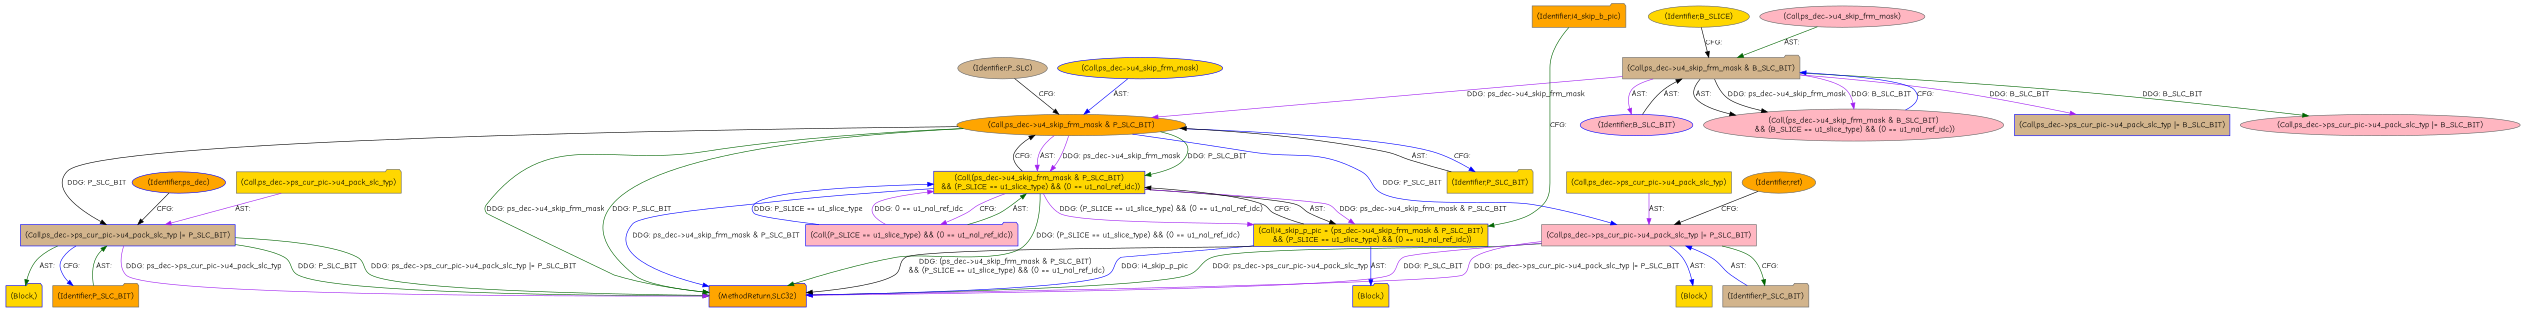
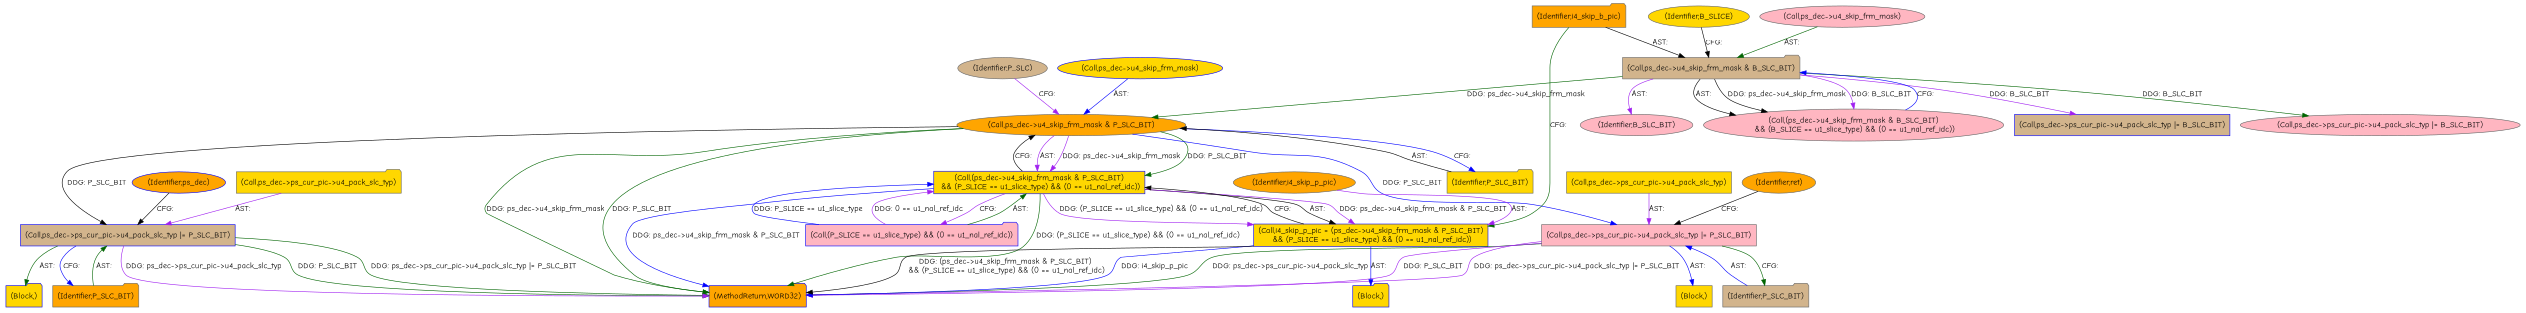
  digraph {
    fontname="Comic Neue"
    node [color=gray40 fillcolor=gold fontname="Comic Neue" shape=ellipse style=filled]
    edge [color=purple fontname="Comic Neue"]
    n1 [fillcolor=orange label="(Call,ps_dec->u4_skip_frm_mask & P_SLC_BIT)"]
    n2 [color=blue label="(Call,(ps_dec->u4_skip_frm_mask & P_SLC_BIT)\n && (P_SLICE == u1_slice_type) && (0 == u1_nal_ref_idc))" shape=box]
    n3 [color=blue fillcolor=tan label="(Call,ps_dec->ps_cur_pic->u4_pack_slc_typ |= P_SLC_BIT)" shape=box]
    n4 [fillcolor=lightpink label="(Call,ps_dec->ps_cur_pic->u4_pack_slc_typ |= P_SLC_BIT)" shape=box]
-   n5 [color=blue fillcolor=orange label="(MethodReturn,SLC32)" shape=folder]
+   n5 [color=blue fillcolor=orange label="(MethodReturn,WORD32)" shape=folder]
    n6 [label="(Identifier,P_SLC_BIT)" shape=folder]
    n7 [color=blue label="(Call,i4_skip_p_pic = (ps_dec->u4_skip_frm_mask & P_SLC_BIT)\n && (P_SLICE == u1_slice_type) && (0 == u1_nal_ref_idc))" shape=box]
    n8 [color=blue fillcolor=lightpink label="(Call,(P_SLICE == u1_slice_type) && (0 == u1_nal_ref_idc))" shape=folder]
    n9 [fillcolor=orange label="(Identifier,P_SLC_BIT)" shape=folder]
    n10 [color=blue label="(Block,)" shape=folder]
    n11 [label="(Block,)" shape=box]
    n12 [fillcolor=tan label="(Identifier,P_SLC_BIT)" shape=folder]
    n13 [fillcolor=tan label="(Call,ps_dec->u4_skip_frm_mask & B_SLC_BIT)" shape=folder]
    n14 [color=blue fillcolor=tan label="(Call,ps_dec->ps_cur_pic->u4_pack_slc_typ |= B_SLC_BIT)" shape=box]
    n15 [fillcolor=lightpink label="(Call,ps_dec->ps_cur_pic->u4_pack_slc_typ |= B_SLC_BIT)"]
-   n16 [color=blue fillcolor=lightpink label="(Identifier,B_SLC_BIT)"]
+   n16 [fillcolor=lightpink label="(Identifier,B_SLC_BIT)"]
    n17 [fillcolor=lightpink label="(Call,(ps_dec->u4_skip_frm_mask & B_SLC_BIT)\n && (B_SLICE == u1_slice_type) && (0 == u1_nal_ref_idc))"]
    n18 [color=blue label="(Block,)" shape=folder]
    n19 [fillcolor=lightpink label="(Call,ps_dec->u4_skip_frm_mask)"]
    n20 [label="(Call,ps_dec->ps_cur_pic->u4_pack_slc_typ)" shape=box]
    n21 [color=blue fillcolor=orange label="(Identifier,ps_dec)"]
    n22 [fillcolor=orange label="(Identifier,ret)"]
    n23 [color=blue label="(Call,ps_dec->u4_skip_frm_mask)"]
    n24 [label="(Call,ps_dec->ps_cur_pic->u4_pack_slc_typ)" shape=folder]
    n25 [fillcolor=tan label="(Identifier,P_SLC)"]
    n26 [fillcolor=orange label="(Identifier,i4_skip_b_pic)" shape=folder]
    n27 [label="(Identifier,B_SLICE)"]
+   n28 [fillcolor=orange label="(Identifier,i4_skip_p_pic)"]
    n1 -> n2 [label="AST: "]
    n1 -> n2 [label="DDG: ps_dec->u4_skip_frm_mask"]
    n1 -> n2 [color=darkgreen label="DDG: P_SLC_BIT"]
    n1 -> n3 [color=black label="DDG: P_SLC_BIT"]
    n1 -> n4 [color=blue label="DDG: P_SLC_BIT"]
    n1 -> n5 [color=darkgreen label="DDG: P_SLC_BIT"]
    n1 -> n5 [color=darkgreen label="DDG: ps_dec->u4_skip_frm_mask"]
    n1 -> n6 [color=blue label="CFG: "]
    n2 -> n1 [color=black label="CFG: "]
    n2 -> n5 [color=blue label="DDG: ps_dec->u4_skip_frm_mask & P_SLC_BIT"]
    n2 -> n5 [color=darkgreen label="DDG: (P_SLICE == u1_slice_type) && (0 == u1_nal_ref_idc)"]
    n2 -> n7 [color=black label="AST: "]
    n2 -> n7 [label="DDG: ps_dec->u4_skip_frm_mask & P_SLC_BIT"]
    n2 -> n7 [label="DDG: (P_SLICE == u1_slice_type) && (0 == u1_nal_ref_idc)"]
    n2 -> n8 [label="CFG: "]
    n3 -> n5 [color=darkgreen label="DDG: P_SLC_BIT"]
    n3 -> n5 [color=darkgreen label="DDG: ps_dec->ps_cur_pic->u4_pack_slc_typ |= P_SLC_BIT"]
    n3 -> n5 [label="DDG: ps_dec->ps_cur_pic->u4_pack_slc_typ"]
    n3 -> n9 [color=blue label="CFG: "]
    n3 -> n10 [color=darkgreen label="AST: "]
    n4 -> n5 [color=darkgreen label="DDG: ps_dec->ps_cur_pic->u4_pack_slc_typ"]
    n4 -> n5 [label="DDG: P_SLC_BIT"]
    n4 -> n5 [label="DDG: ps_dec->ps_cur_pic->u4_pack_slc_typ |= P_SLC_BIT"]
    n4 -> n11 [color=blue label="AST: "]
    n4 -> n12 [color=darkgreen label="CFG: "]
    n6 -> n1 [color=black label="AST: "]
    n7 -> n2 [color=black label="CFG: "]
    n7 -> n5 [color=blue label="DDG: i4_skip_p_pic"]
    n7 -> n5 [color=black label="DDG: (ps_dec->u4_skip_frm_mask & P_SLC_BIT)\n && (P_SLICE == u1_slice_type) && (0 == u1_nal_ref_idc)"]
    n7 -> n18 [color=blue label="AST: "]
    n8 -> n2 [color=darkgreen label="AST: "]
    n8 -> n2 [color=blue label="DDG: P_SLICE == u1_slice_type"]
    n8 -> n2 [label="DDG: 0 == u1_nal_ref_idc"]
    n9 -> n3 [color=darkgreen label="AST: "]
    n12 -> n4 [color=blue label="AST: "]
-   n13 -> n1 [label="DDG: ps_dec->u4_skip_frm_mask"]
+   n13 -> n1 [color=darkgreen label="DDG: ps_dec->u4_skip_frm_mask"]
    n13 -> n14 [label="DDG: B_SLC_BIT"]
    n13 -> n15 [color=darkgreen label="DDG: B_SLC_BIT"]
    n13 -> n16 [label="AST: "]
    n13 -> n17 [color=black label="AST: "]
    n13 -> n17 [color=black label="DDG: ps_dec->u4_skip_frm_mask"]
    n13 -> n17 [label="DDG: B_SLC_BIT"]
-   n16 -> n13 [color=black label="AST: "]
+   n26 -> n13 [color=black label="AST: "]
    n17 -> n13 [color=blue label="CFG: "]
    n19 -> n13 [color=darkgreen label="AST: "]
    n20 -> n4 [label="AST: "]
    n21 -> n3 [color=black label="CFG: "]
    n22 -> n4 [color=black label="CFG: "]
    n23 -> n1 [color=blue label="AST: "]
    n24 -> n3 [label="AST: "]
-   n25 -> n1 [color=black label="CFG: "]
+   n25 -> n1 [label="CFG: "]
    n26 -> n7 [color=darkgreen label="CFG: "]
    n27 -> n13 [color=black label="CFG: "]
+   n28 -> n7 [label="AST: "]
  }
